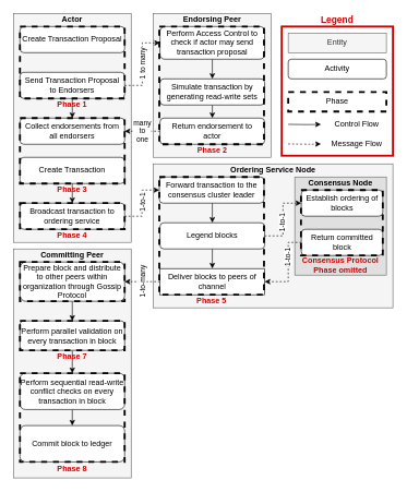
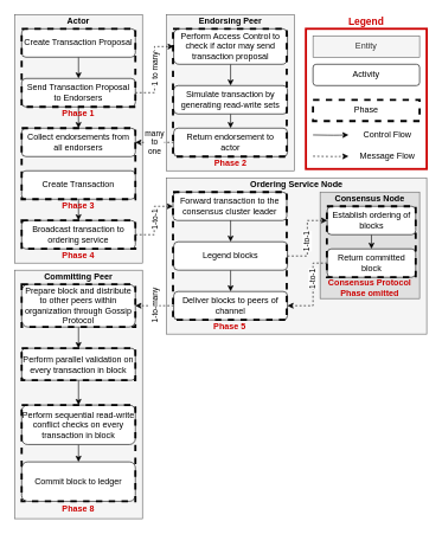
  <mxCell id="0" />
  <mxCell id="1" parent="0" />
  <mxCell id="2" value="" style="rounded=0;whiteSpace=wrap;html=1;fillColor=#f5f5f5;strokeColor=#666666;fontColor=#333333;" parent="1" vertex="1"><mxGeometry x="20" y="20" width="180" height="350" as="geometry" /></mxCell>
  <mxCell id="3" value="" style="rounded=0;whiteSpace=wrap;html=1;fillColor=#f5f5f5;strokeColor=#666666;fontColor=#333333;" parent="1" vertex="1"><mxGeometry x="20" y="380" width="180" height="350" as="geometry" /></mxCell>
  <mxCell id="4" value="" style="rounded=0;whiteSpace=wrap;html=1;fillColor=#f5f5f5;strokeColor=#666666;fontColor=#333333;" parent="1" vertex="1"><mxGeometry x="234" y="250" width="366" height="220" as="geometry" /></mxCell>
  <mxCell id="5" value="" style="rounded=0;whiteSpace=wrap;html=1;fillColor=#f5f5f5;strokeColor=#666666;fontColor=#333333;" parent="1" vertex="1"><mxGeometry x="234" y="20" width="180" height="220" as="geometry" /></mxCell>
+ <mxCell id="6" style="edgeStyle=orthogonalEdgeStyle;rounded=0;orthogonalLoop=1;jettySize=auto;html=1;exitX=0.5;exitY=1;exitDx=0;exitDy=0;entryX=0.5;entryY=0;entryDx=0;entryDy=0;" parent="1" source="7" target="9" edge="1"><mxGeometry relative="1" as="geometry" /></mxCell>
  <mxCell id="7" value="Create Transaction Proposal" style="rounded=1;whiteSpace=wrap;html=1;" parent="1" vertex="1"><mxGeometry x="30" y="40" width="160" height="40" as="geometry" /></mxCell>
  <mxCell id="8" value="1 to many" style="edgeStyle=orthogonalEdgeStyle;rounded=0;orthogonalLoop=1;jettySize=auto;html=1;exitX=1;exitY=0.5;exitDx=0;exitDy=0;entryX=0;entryY=0.5;entryDx=0;entryDy=0;dashed=1;labelPosition=center;verticalLabelPosition=middle;align=center;verticalAlign=middle;horizontal=0;" parent="1" source="9" target="11" edge="1"><mxGeometry relative="1" as="geometry" /></mxCell>
  <mxCell id="9" value="Send Transaction Proposal&lt;br&gt;to Endorsers" style="rounded=1;whiteSpace=wrap;html=1;" parent="1" vertex="1"><mxGeometry x="30" y="110" width="160" height="40" as="geometry" /></mxCell>
  <mxCell id="10" style="edgeStyle=orthogonalEdgeStyle;rounded=0;orthogonalLoop=1;jettySize=auto;html=1;exitX=0.5;exitY=1;exitDx=0;exitDy=0;entryX=0.5;entryY=0;entryDx=0;entryDy=0;" parent="1" source="11" target="13" edge="1"><mxGeometry relative="1" as="geometry" /></mxCell>
  <mxCell id="11" value="Perform Access Control to check if actor may send transaction proposal" style="rounded=1;whiteSpace=wrap;html=1;" parent="1" vertex="1"><mxGeometry x="244" y="40" width="160" height="50" as="geometry" /></mxCell>
  <mxCell id="12" style="edgeStyle=none;rounded=0;orthogonalLoop=1;jettySize=auto;html=1;exitX=0.5;exitY=1;exitDx=0;exitDy=0;entryX=0.5;entryY=0;entryDx=0;entryDy=0;" parent="1" source="13" target="15" edge="1"><mxGeometry relative="1" as="geometry" /></mxCell>
  <mxCell id="13" value="Simulate transaction by generating read-write sets" style="rounded=1;whiteSpace=wrap;html=1;" parent="1" vertex="1"><mxGeometry x="244" y="120" width="160" height="40" as="geometry" /></mxCell>
  <mxCell id="14" value="many&lt;br&gt;to&lt;br&gt;one" style="edgeStyle=orthogonalEdgeStyle;rounded=0;orthogonalLoop=1;jettySize=auto;html=1;exitX=0;exitY=0.5;exitDx=0;exitDy=0;dashed=1;entryX=1;entryY=0.5;entryDx=0;entryDy=0;" parent="1" source="15" target="16" edge="1"><mxGeometry relative="1" as="geometry"><mxPoint x="210" y="200" as="targetPoint" /></mxGeometry></mxCell>
  <mxCell id="15" value="Return endorsement to&lt;br&gt;actor" style="rounded=1;whiteSpace=wrap;html=1;" parent="1" vertex="1"><mxGeometry x="244" y="180" width="160" height="40" as="geometry" /></mxCell>
  <mxCell id="16" value="Collect endorsements from all endorsers" style="rounded=1;whiteSpace=wrap;html=1;" parent="1" vertex="1"><mxGeometry x="30" y="180" width="160" height="40" as="geometry" /></mxCell>
  <mxCell id="17" style="edgeStyle=none;rounded=0;orthogonalLoop=1;jettySize=auto;html=1;exitX=0.5;exitY=1;exitDx=0;exitDy=0;entryX=0.5;entryY=0;entryDx=0;entryDy=0;" parent="1" source="18" target="20" edge="1"><mxGeometry relative="1" as="geometry" /></mxCell>
  <mxCell id="18" value="Create Transaction" style="rounded=1;whiteSpace=wrap;html=1;" parent="1" vertex="1"><mxGeometry x="30" y="240" width="160" height="40" as="geometry" /></mxCell>
  <mxCell id="19" value="1-to-1" style="edgeStyle=orthogonalEdgeStyle;rounded=0;orthogonalLoop=1;jettySize=auto;html=1;exitX=1;exitY=0.5;exitDx=0;exitDy=0;entryX=0;entryY=0.5;entryDx=0;entryDy=0;dashed=1;horizontal=0;" parent="1" source="20" target="22" edge="1"><mxGeometry relative="1" as="geometry" /></mxCell>
  <mxCell id="20" value="Broadcast transaction to ordering service" style="rounded=1;whiteSpace=wrap;html=1;" parent="1" vertex="1"><mxGeometry x="30" y="310" width="160" height="40" as="geometry" /></mxCell>
  <mxCell id="21" style="edgeStyle=orthogonalEdgeStyle;rounded=0;orthogonalLoop=1;jettySize=auto;html=1;exitX=0.5;exitY=1;exitDx=0;exitDy=0;entryX=0.5;entryY=0;entryDx=0;entryDy=0;" parent="1" source="22" target="29" edge="1"><mxGeometry relative="1" as="geometry" /></mxCell>
  <mxCell id="22" value="Forward transaction to the consensus cluster leader" style="rounded=1;whiteSpace=wrap;html=1;" parent="1" vertex="1"><mxGeometry x="243" y="270" width="160" height="40" as="geometry" /></mxCell>
  <mxCell id="23" value="" style="rounded=0;whiteSpace=wrap;html=1;strokeColor=#666666;fontColor=#333333;fillColor=#E0E0E0;" parent="1" vertex="1"><mxGeometry x="450" y="270" width="140" height="150" as="geometry" /></mxCell>
  <mxCell id="24" value="1-to-1" style="edgeStyle=orthogonalEdgeStyle;rounded=0;orthogonalLoop=1;jettySize=auto;html=1;entryX=1;entryY=0.5;entryDx=0;entryDy=0;dashed=1;exitX=0;exitY=0.5;exitDx=0;exitDy=0;horizontal=0;" parent="1" source="25" target="31" edge="1"><mxGeometry x="-0.252" relative="1" as="geometry"><Array as="points"><mxPoint x="440" y="370" /><mxPoint x="440" y="430" /></Array><mxPoint x="690" y="440" as="sourcePoint" /><mxPoint as="offset" /></mxGeometry></mxCell>
  <mxCell id="25" value="Return committed block" style="rounded=1;whiteSpace=wrap;html=1;" parent="1" vertex="1"><mxGeometry x="460" y="350" width="124.5" height="40" as="geometry" /></mxCell>
+ <mxCell id="26" style="edgeStyle=none;rounded=0;orthogonalLoop=1;jettySize=auto;html=1;exitX=0.5;exitY=1;exitDx=0;exitDy=0;entryX=0.5;entryY=0;entryDx=0;entryDy=0;" parent="1" source="27" target="25" edge="1"><mxGeometry relative="1" as="geometry" /></mxCell>
  <mxCell id="27" value="Establish ordering of blocks" style="rounded=1;whiteSpace=wrap;html=1;" parent="1" vertex="1"><mxGeometry x="460" y="290" width="124.5" height="40" as="geometry" /></mxCell>
  <mxCell id="28" style="edgeStyle=orthogonalEdgeStyle;rounded=0;orthogonalLoop=1;jettySize=auto;html=1;exitX=0.5;exitY=1;exitDx=0;exitDy=0;entryX=0.5;entryY=0;entryDx=0;entryDy=0;" parent="1" source="29" target="31" edge="1"><mxGeometry relative="1" as="geometry" /></mxCell>
  <mxCell id="29" value="Legend blocks" style="rounded=1;whiteSpace=wrap;html=1;" parent="1" vertex="1"><mxGeometry x="244" y="340" width="160" height="40" as="geometry" /></mxCell>
  <mxCell id="30" value="1-to-many" style="edgeStyle=orthogonalEdgeStyle;rounded=0;orthogonalLoop=1;jettySize=auto;html=1;exitX=0;exitY=0.5;exitDx=0;exitDy=0;entryX=1;entryY=0.5;entryDx=0;entryDy=0;dashed=1;horizontal=0;" parent="1" source="31" target="38" edge="1"><mxGeometry relative="1" as="geometry" /></mxCell>
- <mxCell id="31" value="Deliver blocks to peers of channel" style="whiteSpace=wrap;html=1;rounded=0;" parent="1" vertex="1"><mxGeometry x="244" y="410" width="160" height="40" as="geometry" /></mxCell>
+ <mxCell id="31" value="Deliver blocks to peers of channel" style="rounded=1;whiteSpace=wrap;html=1;" parent="1" vertex="1"><mxGeometry x="244" y="410" width="160" height="40" as="geometry" /></mxCell>
  <mxCell id="32" value="&lt;b&gt;Actor&lt;/b&gt;" style="text;html=1;strokeColor=none;fillColor=none;align=center;verticalAlign=middle;whiteSpace=wrap;rounded=0;" parent="1" vertex="1"><mxGeometry x="20" y="20" width="180" height="20" as="geometry" /></mxCell>
  <mxCell id="33" value="&lt;b&gt;Endorsing Peer&lt;/b&gt;" style="text;html=1;strokeColor=none;fillColor=none;align=center;verticalAlign=middle;whiteSpace=wrap;rounded=0;" parent="1" vertex="1"><mxGeometry x="234" y="20" width="180" height="20" as="geometry" /></mxCell>
  <mxCell id="34" value="1-to-1" style="rounded=0;orthogonalLoop=1;jettySize=auto;html=1;exitX=1;exitY=0.5;exitDx=0;exitDy=0;dashed=1;entryX=0;entryY=0.5;entryDx=0;entryDy=0;edgeStyle=orthogonalEdgeStyle;verticalAlign=middle;horizontal=0;" parent="1" source="29" target="27" edge="1"><mxGeometry x="-0.094" relative="1" as="geometry"><mxPoint x="425" y="310" as="targetPoint" /><mxPoint as="offset" /></mxGeometry></mxCell>
  <mxCell id="35" value="&lt;b&gt;Ordering Service Node&lt;/b&gt;" style="text;html=1;strokeColor=none;fillColor=none;align=center;verticalAlign=middle;whiteSpace=wrap;rounded=0;" parent="1" vertex="1"><mxGeometry x="234" y="250" width="366" height="20" as="geometry" /></mxCell>
  <mxCell id="36" value="&lt;b&gt;Consensus Node&lt;/b&gt;" style="text;html=1;strokeColor=none;fillColor=none;align=center;verticalAlign=middle;whiteSpace=wrap;rounded=0;" parent="1" vertex="1"><mxGeometry x="450" y="270" width="140" height="20" as="geometry" /></mxCell>
  <mxCell id="37" style="edgeStyle=none;rounded=0;orthogonalLoop=1;jettySize=auto;html=1;exitX=0.5;exitY=1;exitDx=0;exitDy=0;entryX=0.5;entryY=0;entryDx=0;entryDy=0;" parent="1" source="38" target="40" edge="1"><mxGeometry relative="1" as="geometry" /></mxCell>
  <mxCell id="38" value="Prepare block and distribute to other peers within organization through Gossip Protocol" style="rounded=1;whiteSpace=wrap;html=1;" parent="1" vertex="1"><mxGeometry x="30" y="400" width="160" height="60" as="geometry" /></mxCell>
  <mxCell id="39" style="edgeStyle=none;rounded=0;orthogonalLoop=1;jettySize=auto;html=1;exitX=0.5;exitY=1;exitDx=0;exitDy=0;entryX=0.5;entryY=0;entryDx=0;entryDy=0;" parent="1" source="40" target="42" edge="1"><mxGeometry relative="1" as="geometry" /></mxCell>
  <mxCell id="40" value="Perform parallel validation on every transaction in block" style="rounded=1;whiteSpace=wrap;html=1;" parent="1" vertex="1"><mxGeometry x="30" y="490" width="160" height="45" as="geometry" /></mxCell>
  <mxCell id="41" style="edgeStyle=none;rounded=0;orthogonalLoop=1;jettySize=auto;html=1;exitX=0.5;exitY=1;exitDx=0;exitDy=0;entryX=0.5;entryY=0;entryDx=0;entryDy=0;" parent="1" source="42" target="43" edge="1"><mxGeometry relative="1" as="geometry" /></mxCell>
  <mxCell id="42" value="Perform sequential read-write conflict checks on every transaction in block" style="rounded=1;whiteSpace=wrap;html=1;" parent="1" vertex="1"><mxGeometry x="30" y="570" width="160" height="55.5" as="geometry" /></mxCell>
  <mxCell id="43" value="Commit block to ledger" style="rounded=1;whiteSpace=wrap;html=1;" parent="1" vertex="1"><mxGeometry x="30" y="650" width="160" height="55.5" as="geometry" /></mxCell>
  <mxCell id="44" value="&lt;b&gt;Committing Peer&lt;/b&gt;" style="text;html=1;strokeColor=none;fillColor=none;align=center;verticalAlign=middle;whiteSpace=wrap;rounded=0;" parent="1" vertex="1"><mxGeometry x="20" y="380" width="180" height="20" as="geometry" /></mxCell>
  <mxCell id="45" value="" style="rounded=0;whiteSpace=wrap;html=1;strokeWidth=3;dashed=1;fillColor=none;" parent="1" vertex="1"><mxGeometry x="30" y="40" width="160" height="110" as="geometry" /></mxCell>
  <mxCell id="46" style="edgeStyle=orthogonalEdgeStyle;rounded=0;orthogonalLoop=1;jettySize=auto;html=1;exitX=0.5;exitY=0;exitDx=0;exitDy=0;entryX=0.5;entryY=0;entryDx=0;entryDy=0;" parent="1" source="62" target="16" edge="1"><mxGeometry relative="1" as="geometry" /></mxCell>
  <mxCell id="47" value="" style="rounded=0;whiteSpace=wrap;html=1;strokeWidth=3;dashed=1;fillColor=none;" parent="1" vertex="1"><mxGeometry x="243" y="40" width="160" height="180" as="geometry" /></mxCell>
  <mxCell id="48" value="&lt;b style=&quot;font-size: 12px;&quot;&gt;&lt;font style=&quot;font-size: 12px;&quot; color=&quot;#cc0000&quot;&gt;Phase 2&lt;/font&gt;&lt;/b&gt;" style="text;html=1;strokeColor=none;fillColor=none;align=center;verticalAlign=middle;whiteSpace=wrap;rounded=0;dashed=1;fontSize=12;" parent="1" vertex="1"><mxGeometry x="244" y="220" width="160" height="20" as="geometry" /></mxCell>
  <mxCell id="49" value="" style="rounded=0;whiteSpace=wrap;html=1;strokeWidth=3;dashed=1;fillColor=none;" parent="1" vertex="1"><mxGeometry x="30" y="180" width="160" height="100" as="geometry" /></mxCell>
  <mxCell id="50" value="&lt;b style=&quot;font-size: 12px;&quot;&gt;&lt;font style=&quot;font-size: 12px;&quot; color=&quot;#cc0000&quot;&gt;Phase 3&lt;/font&gt;&lt;/b&gt;" style="text;html=1;strokeColor=none;fillColor=none;align=center;verticalAlign=middle;whiteSpace=wrap;rounded=0;dashed=1;fontSize=12;" parent="1" vertex="1"><mxGeometry x="30" y="280" width="160" height="20" as="geometry" /></mxCell>
  <mxCell id="51" value="" style="rounded=0;whiteSpace=wrap;html=1;strokeWidth=3;dashed=1;fillColor=none;" parent="1" vertex="1"><mxGeometry x="30" y="310" width="160" height="40" as="geometry" /></mxCell>
  <mxCell id="52" value="&lt;b style=&quot;font-size: 12px;&quot;&gt;&lt;font style=&quot;font-size: 12px;&quot; color=&quot;#cc0000&quot;&gt;Phase 4&lt;/font&gt;&lt;/b&gt;" style="text;html=1;strokeColor=none;fillColor=none;align=center;verticalAlign=middle;whiteSpace=wrap;rounded=0;dashed=1;fontSize=12;" parent="1" vertex="1"><mxGeometry x="30" y="350" width="160" height="20" as="geometry" /></mxCell>
  <mxCell id="53" value="" style="rounded=0;whiteSpace=wrap;html=1;strokeWidth=3;dashed=1;fillColor=none;" parent="1" vertex="1"><mxGeometry x="243" y="270" width="160" height="180" as="geometry" /></mxCell>
  <mxCell id="54" value="&lt;b style=&quot;font-size: 12px;&quot;&gt;&lt;font style=&quot;font-size: 12px;&quot; color=&quot;#cc0000&quot;&gt;Phase 5&lt;/font&gt;&lt;/b&gt;" style="text;html=1;strokeColor=none;fillColor=none;align=center;verticalAlign=middle;whiteSpace=wrap;rounded=0;dashed=1;fontSize=12;" parent="1" vertex="1"><mxGeometry x="243" y="450" width="160" height="20" as="geometry" /></mxCell>
  <mxCell id="55" value="" style="rounded=0;whiteSpace=wrap;html=1;strokeWidth=3;dashed=1;fillColor=none;" parent="1" vertex="1"><mxGeometry x="459.5" y="290" width="125" height="100" as="geometry" /></mxCell>
  <mxCell id="56" value="&lt;b style=&quot;font-size: 12px&quot;&gt;&lt;font style=&quot;font-size: 12px&quot; color=&quot;#cc0000&quot;&gt;Consensus Protocol&lt;br&gt;Phase omitted&lt;/font&gt;&lt;/b&gt;" style="text;html=1;strokeColor=none;fillColor=none;align=center;verticalAlign=middle;whiteSpace=wrap;rounded=0;dashed=1;fontSize=12;" parent="1" vertex="1"><mxGeometry x="450" y="390" width="140" height="30" as="geometry" /></mxCell>
  <mxCell id="57" value="" style="rounded=0;whiteSpace=wrap;html=1;strokeWidth=3;dashed=1;fillColor=none;" parent="1" vertex="1"><mxGeometry x="30" y="400" width="160" height="60" as="geometry" /></mxCell>
  <mxCell id="58" value="" style="rounded=0;whiteSpace=wrap;html=1;strokeWidth=3;dashed=1;fillColor=none;" parent="1" vertex="1"><mxGeometry x="30" y="570" width="160" height="135.5" as="geometry" /></mxCell>
  <mxCell id="59" value="&lt;b style=&quot;font-size: 12px&quot;&gt;&lt;font style=&quot;font-size: 12px&quot; color=&quot;#cc0000&quot;&gt;Phase 8&lt;/font&gt;&lt;/b&gt;" style="text;html=1;strokeColor=none;fillColor=none;align=center;verticalAlign=middle;whiteSpace=wrap;rounded=0;dashed=1;fontSize=12;" parent="1" vertex="1"><mxGeometry x="30" y="705.5" width="160" height="20" as="geometry" /></mxCell>
  <mxCell id="60" value="" style="rounded=0;whiteSpace=wrap;html=1;strokeWidth=3;dashed=1;fillColor=none;" parent="1" vertex="1"><mxGeometry x="30" y="490" width="160" height="45" as="geometry" /></mxCell>
- <mxCell id="61" value="&lt;b style=&quot;font-size: 12px&quot;&gt;&lt;font style=&quot;font-size: 12px&quot; color=&quot;#cc0000&quot;&gt;Phase 7&lt;/font&gt;&lt;/b&gt;" style="text;html=1;strokeColor=none;fillColor=none;align=center;verticalAlign=middle;whiteSpace=wrap;rounded=0;dashed=1;fontSize=12;" parent="1" vertex="1"><mxGeometry x="30" y="535" width="160" height="20" as="geometry" /></mxCell>
  <mxCell id="62" value="&lt;font color=&quot;#cc0000&quot; size=&quot;1&quot;&gt;&lt;b style=&quot;font-size: 12px&quot;&gt;Phase 1&lt;/b&gt;&lt;/font&gt;" style="text;html=1;strokeColor=none;fillColor=none;align=center;verticalAlign=middle;whiteSpace=wrap;rounded=0;dashed=1;" parent="1" vertex="1"><mxGeometry x="30" y="150" width="160" height="20" as="geometry" /></mxCell>
  <mxCell id="63" value="" style="rounded=0;whiteSpace=wrap;html=1;strokeWidth=3;strokeColor=#cc0000;" parent="1" vertex="1"><mxGeometry x="430" y="40" width="170" height="197.5" as="geometry" /></mxCell>
  <mxCell id="64" value="&lt;b&gt;&lt;font style=&quot;font-size: 14px&quot;&gt;Legend&lt;/font&gt;&lt;/b&gt;" style="text;html=1;strokeColor=none;fillColor=none;align=center;verticalAlign=middle;whiteSpace=wrap;rounded=0;fontColor=#CC0000;" parent="1" vertex="1"><mxGeometry x="430" y="20" width="170" height="20" as="geometry" /></mxCell>
  <mxCell id="65" value="" style="endArrow=classic;html=1;fontColor=#CC0000;" parent="1" edge="1"><mxGeometry width="50" height="50" relative="1" as="geometry"><mxPoint x="440" y="189.5" as="sourcePoint" /><mxPoint x="490" y="189.5" as="targetPoint" /><Array as="points"><mxPoint x="470" y="190" /></Array></mxGeometry></mxCell>
  <mxCell id="66" value="Control Flow" style="text;html=1;strokeColor=none;fillColor=none;align=center;verticalAlign=middle;whiteSpace=wrap;rounded=0;" parent="1" vertex="1"><mxGeometry x="500" y="180" width="90" height="20" as="geometry" /></mxCell>
  <mxCell id="67" value="Entity" style="rounded=0;whiteSpace=wrap;html=1;fillColor=#f5f5f5;strokeColor=#666666;fontColor=#333333;" parent="1" vertex="1"><mxGeometry x="440" y="50" width="150" height="30" as="geometry" /></mxCell>
  <mxCell id="68" value="Activity" style="rounded=1;whiteSpace=wrap;html=1;" parent="1" vertex="1"><mxGeometry x="440" y="90" width="150" height="30" as="geometry" /></mxCell>
  <mxCell id="69" value="Phase" style="rounded=0;whiteSpace=wrap;html=1;strokeWidth=3;dashed=1;fillColor=none;" parent="1" vertex="1"><mxGeometry x="440" y="140" width="150" height="30" as="geometry" /></mxCell>
  <mxCell id="70" value="" style="endArrow=classic;html=1;fontColor=#CC0000;dashed=1;" parent="1" edge="1"><mxGeometry width="50" height="50" relative="1" as="geometry"><mxPoint x="440" y="219.5" as="sourcePoint" /><mxPoint x="490" y="219.5" as="targetPoint" /><Array as="points"><mxPoint x="470" y="220" /></Array></mxGeometry></mxCell>
  <mxCell id="71" value="Message Flow" style="text;html=1;strokeColor=none;fillColor=none;align=center;verticalAlign=middle;whiteSpace=wrap;rounded=0;" parent="1" vertex="1"><mxGeometry x="500" y="210" width="90" height="20" as="geometry" /></mxCell>
